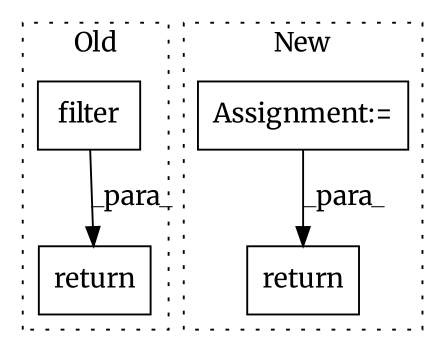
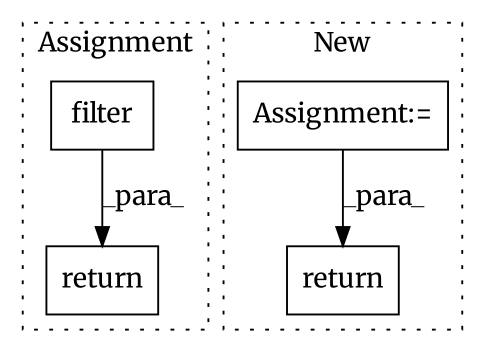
  digraph {
    fontname=Merriweather
    node [a=41 l=7 shape=box fontname=Merriweather]
    edge [fontname=Merriweather]
    n1 [a=32 l="7,1" label=filter s="8409,8476"]
    n2 [label=return s=8605]
    n3 [label=return s=8398]
    n4 [a=7 l=1 label="Assignment:=" s=8286]
    subgraph cluster_1 {
-     label=Old
+     label=Assignment
      style=dotted
      n1
      n2
    }
    subgraph cluster_2 {
      label=New
      style=dotted
      n3
      n4
    }
    n1 -> n2 [label=_para_]
    n4 -> n3 [label=_para_]
  }
